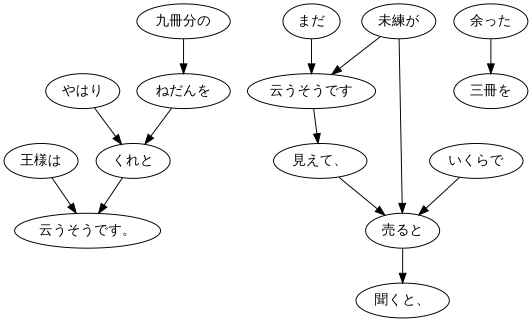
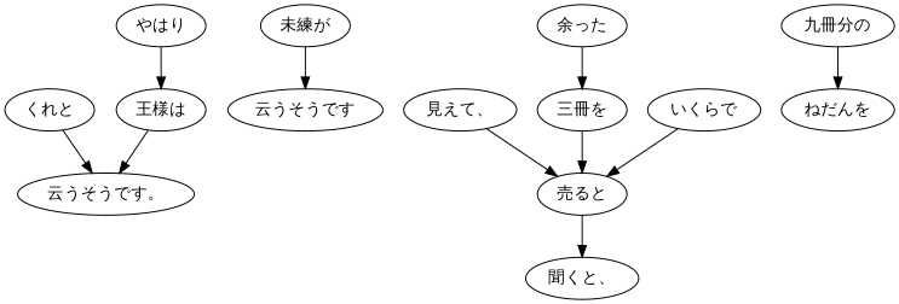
  digraph {
    n1 [label="王様は"]
    n2 [label="云うそうです。"]
-   n3 [label="まだ"]
    n4 [label="云うそうです"]
    n5 [label="見えて、"]
    n6 [label="未練が"]
    n7 [label="売ると"]
    n8 [label="聞くと、"]
    n9 [label="余った"]
    n10 [label="三冊を"]
    n11 [label="いくらで"]
    n12 [label="やはり"]
    n13 [label="くれと"]
    n14 [label="九冊分の"]
    n15 [label="ねだんを"]
    n1 -> n2
-   n3 -> n4
-   n4 -> n5
    n5 -> n7
    n6 -> n4
    n7 -> n8
    n9 -> n10
-   n6 -> n7
+   n10 -> n7
    n11 -> n7
-   n12 -> n13
+   n12 -> n1
    n13 -> n2
    n14 -> n15
-   n15 -> n13
  }
